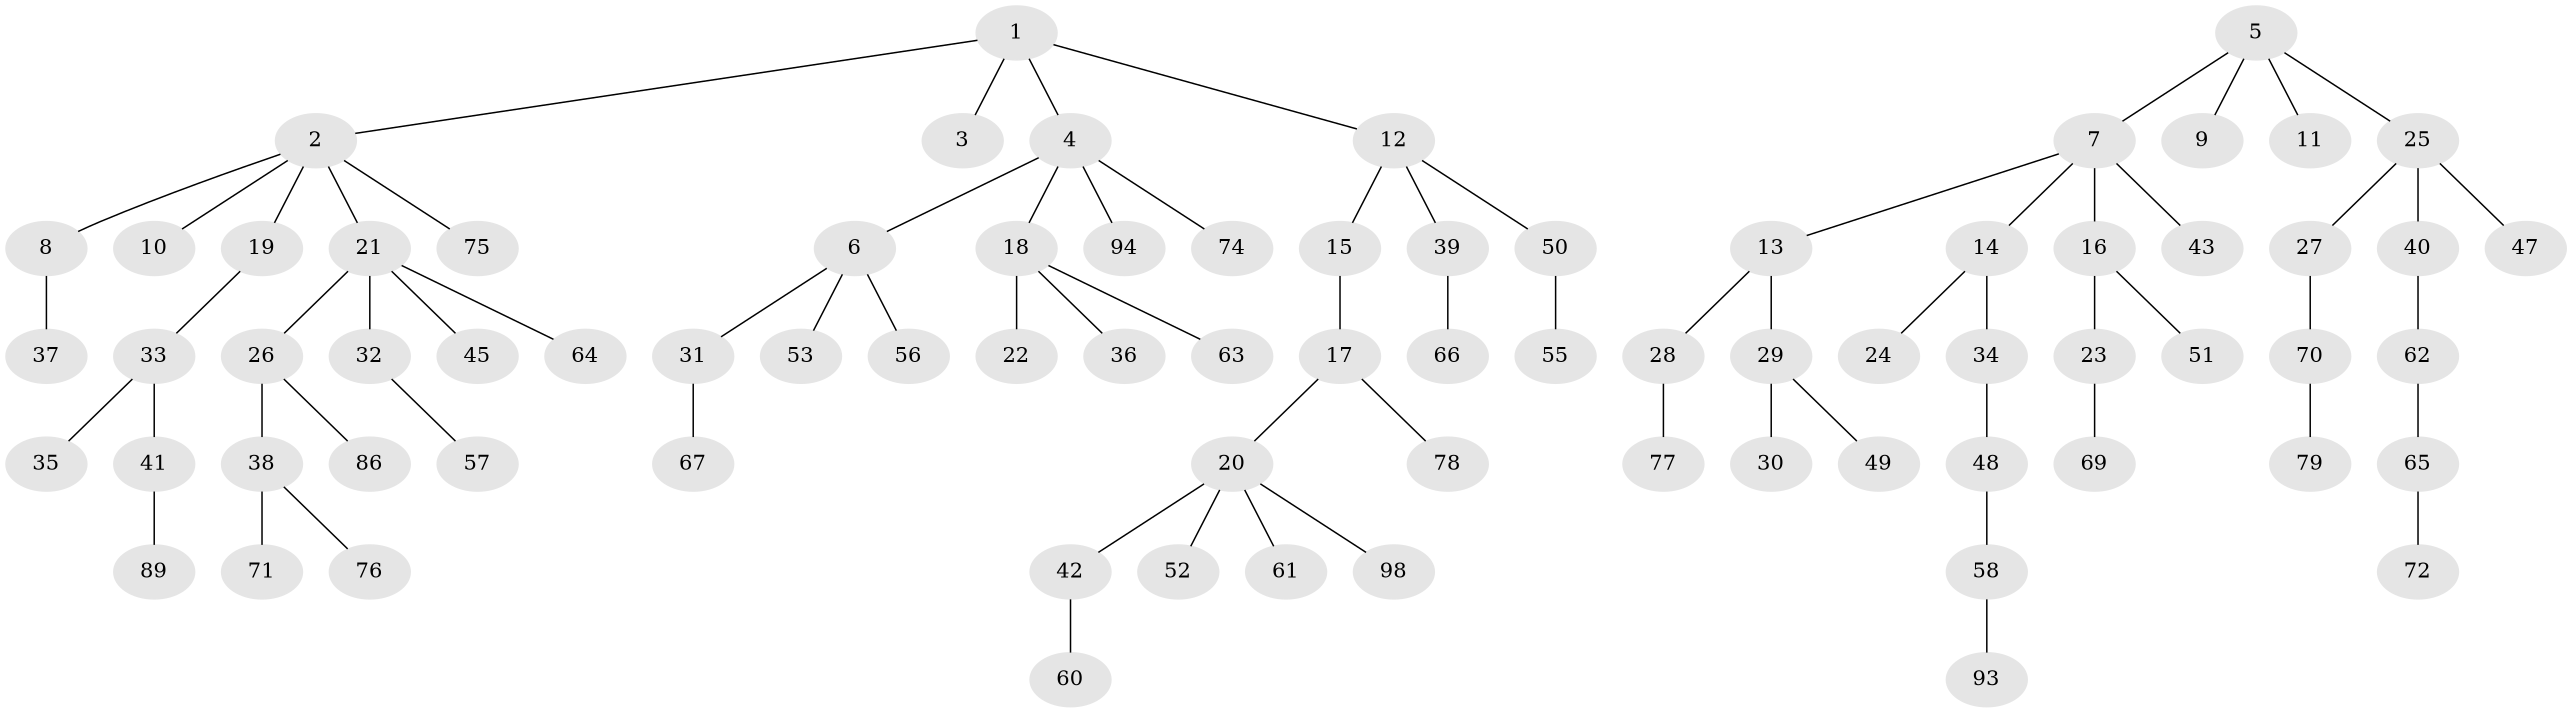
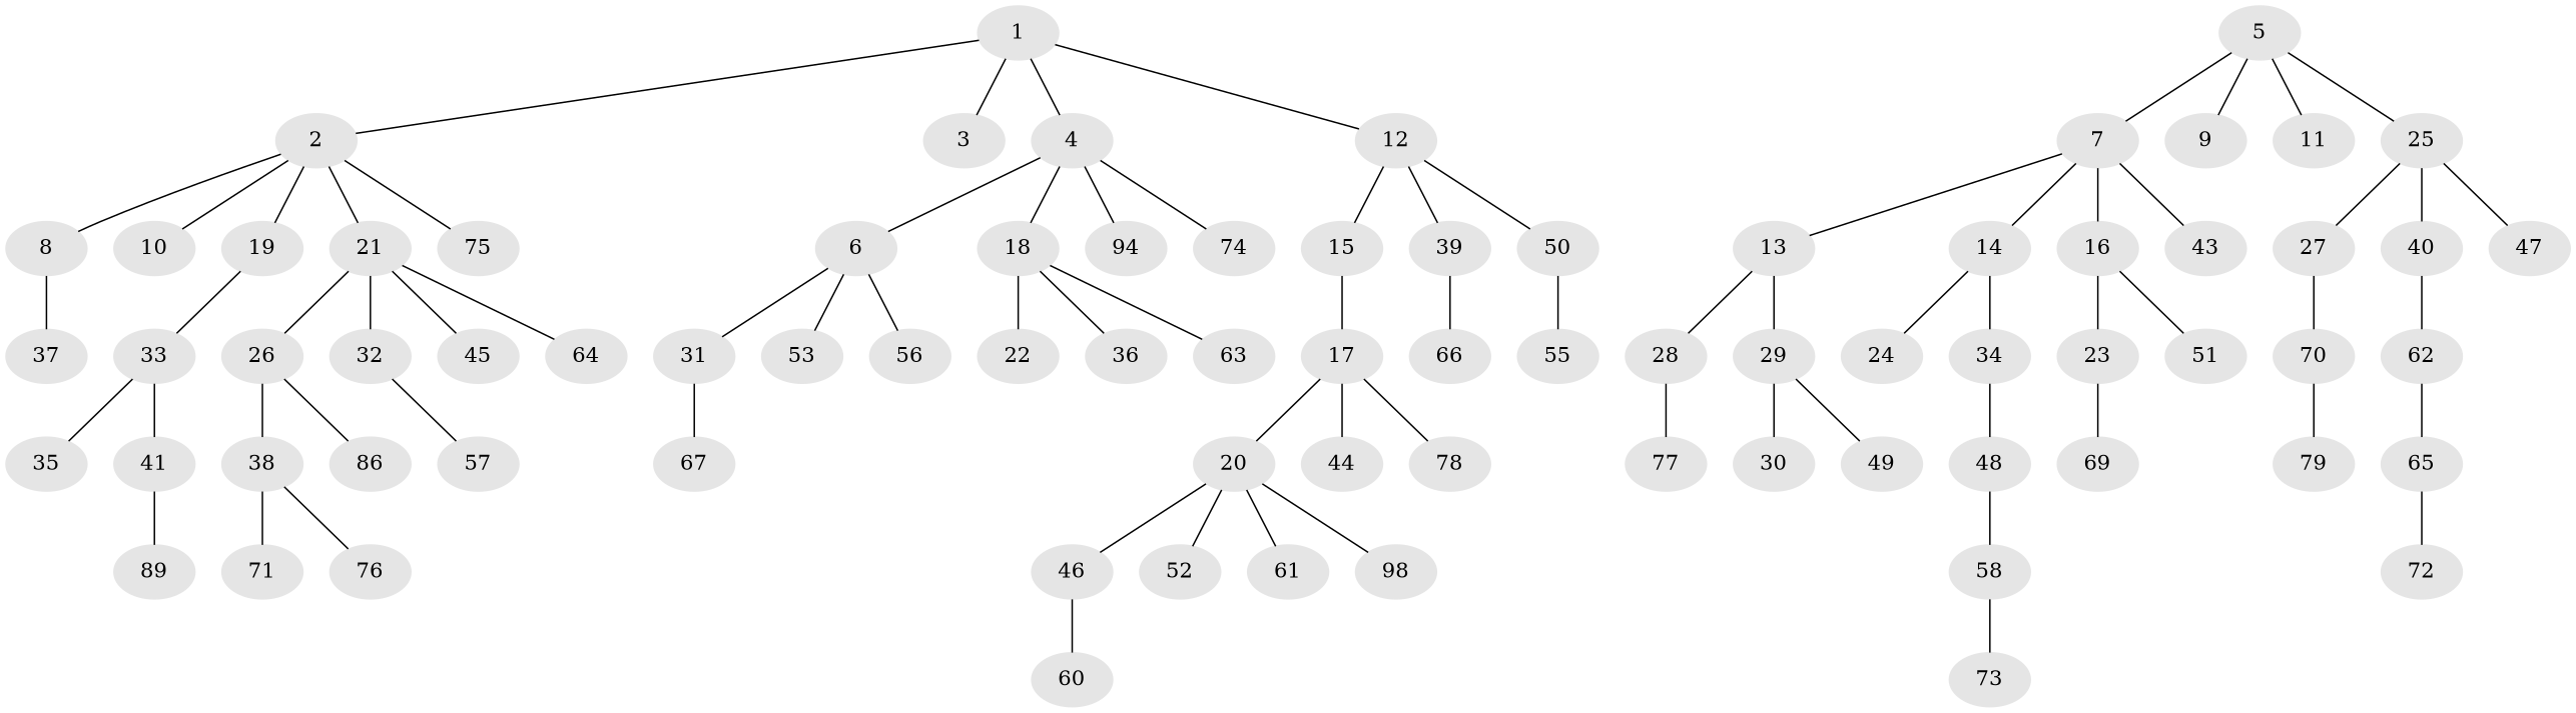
  graph {
    node [color=gray90 style=filled]
    1
    2
    3
    4
    12
    8
    10
    19
    21
    75
    6
    18
    n13 [label=94]
    74
    5
    7
    9
    11
    25
    15
    39
    50
    37
    33
    26
    32
    45
    64
    31
    53
    56
    22
    36
    63
    13
    14
    16
    43
    27
    40
    47
    67
    28
    29
    24
    34
    23
    51
    17
    66
    55
    77
    30
    49
    48
    20
+   44
    78
    69
-   42
+   42 [label=46]
    52
    61
    n63 [label=98]
    35
    41
    60
    38
    n68 [label=86]
    57
    70
    62
    71
    76
    79
    n75 [label=89]
    58
    65
-   73 [label=93]
+   73
    72
    1 -- 2
    1 -- 3
    1 -- 4
    1 -- 12
    2 -- 8
    2 -- 10
    2 -- 19
    2 -- 21
    2 -- 75
    4 -- 6
    4 -- 18
    4 -- n13
    4 -- 74
    12 -- 15
    12 -- 39
    12 -- 50
    8 -- 37
    19 -- 33
    21 -- 26
    21 -- 32
    21 -- 45
    21 -- 64
    6 -- 31
    6 -- 53
    6 -- 56
    18 -- 22
    18 -- 36
    18 -- 63
    5 -- 7
    5 -- 9
    5 -- 11
    5 -- 25
    7 -- 13
    7 -- 14
    7 -- 16
    7 -- 43
    25 -- 27
    25 -- 40
    25 -- 47
    15 -- 17
    39 -- 66
    50 -- 55
    33 -- 35
    33 -- 41
    26 -- 38
    26 -- n68
    32 -- 57
    31 -- 67
    13 -- 28
    13 -- 29
    14 -- 24
    14 -- 34
    16 -- 23
    16 -- 51
    27 -- 70
    40 -- 62
    28 -- 77
    29 -- 30
    29 -- 49
    34 -- 48
    23 -- 69
    17 -- 20
+   17 -- 44
    17 -- 78
    48 -- 58
    20 -- 42
    20 -- 52
    20 -- 61
    20 -- n63
    42 -- 60
    41 -- n75
    38 -- 71
    38 -- 76
    70 -- 79
    62 -- 65
    58 -- 73
    65 -- 72
  }
